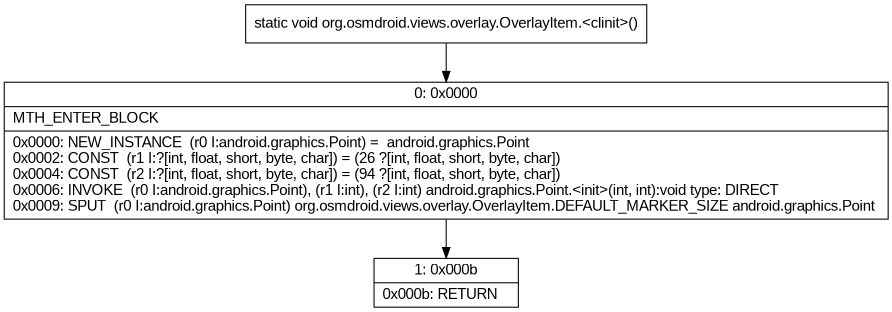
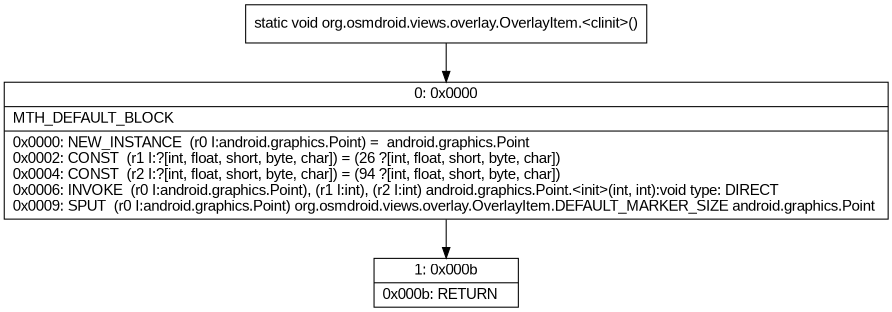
  digraph {
    fontname="Liberation Sans"
    node [shape=record fontname="Liberation Sans"]
    edge [fontname="Liberation Sans"]
-   n1 [label="{0\:\ 0x0000|MTH_ENTER_BLOCK\l|0x0000: NEW_INSTANCE  (r0 I:android.graphics.Point) =  android.graphics.Point \l0x0002: CONST  (r1 I:?[int, float, short, byte, char]) = (26 ?[int, float, short, byte, char]) \l0x0004: CONST  (r2 I:?[int, float, short, byte, char]) = (94 ?[int, float, short, byte, char]) \l0x0006: INVOKE  (r0 I:android.graphics.Point), (r1 I:int), (r2 I:int) android.graphics.Point.\<init\>(int, int):void type: DIRECT \l0x0009: SPUT  (r0 I:android.graphics.Point) org.osmdroid.views.overlay.OverlayItem.DEFAULT_MARKER_SIZE android.graphics.Point \l}"]
+   n1 [label="{0\:\ 0x0000|MTH_DEFAULT_BLOCK\l|0x0000: NEW_INSTANCE  (r0 I:android.graphics.Point) =  android.graphics.Point \l0x0002: CONST  (r1 I:?[int, float, short, byte, char]) = (26 ?[int, float, short, byte, char]) \l0x0004: CONST  (r2 I:?[int, float, short, byte, char]) = (94 ?[int, float, short, byte, char]) \l0x0006: INVOKE  (r0 I:android.graphics.Point), (r1 I:int), (r2 I:int) android.graphics.Point.\<init\>(int, int):void type: DIRECT \l0x0009: SPUT  (r0 I:android.graphics.Point) org.osmdroid.views.overlay.OverlayItem.DEFAULT_MARKER_SIZE android.graphics.Point \l}"]
    n2 [label="{1\:\ 0x000b|0x000b: RETURN   \l}"]
    n3 [label="{static void org.osmdroid.views.overlay.OverlayItem.\<clinit\>() }"]
    n1 -> n2
    n3 -> n1
  }
